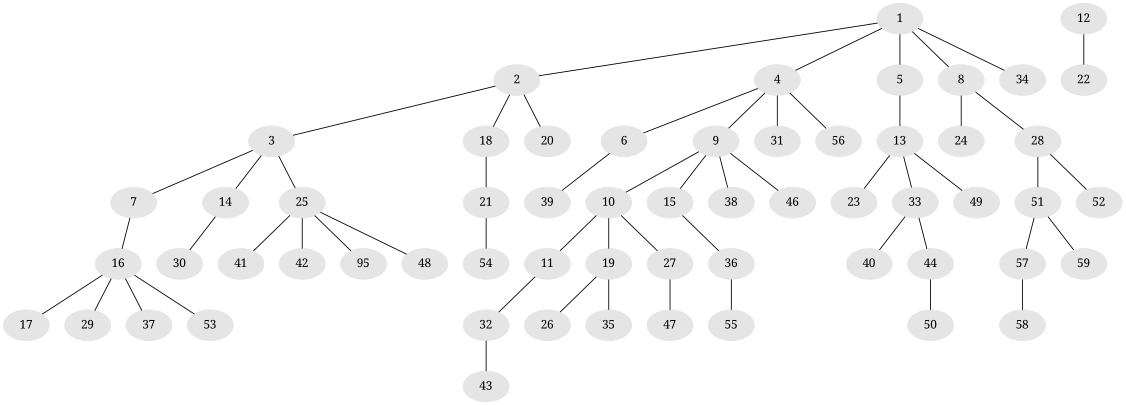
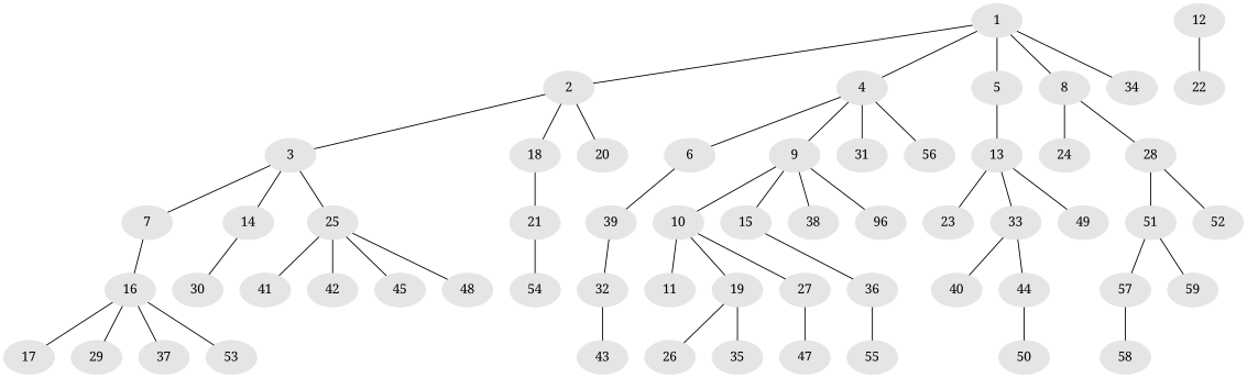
  graph {
    fontname="Noto Serif"
    node [color=gray90 fontname="Noto Serif" style=filled]
    edge [fontname="Noto Serif"]
    1
    2
    4
    5
    8
    34
    3
    18
    20
    6
    9
    31
    56
    13
    24
    28
    7
    14
    25
    21
    16
    30
    41
    42
-   45 [label=95]
+   45
    48
    39
    10
    15
    38
-   46
+   46 [label=96]
    23
    33
    49
    12
    22
    17
    29
    37
    53
    51
    52
    11
    19
    27
    36
    32
    26
    35
    47
    43
    40
    44
    55
    54
    57
    59
    50
    58
    1 -- 2
    1 -- 4
    1 -- 5
    1 -- 8
    1 -- 34
    2 -- 3
    2 -- 18
    2 -- 20
    4 -- 6
    4 -- 9
    4 -- 31
    4 -- 56
    5 -- 13
    8 -- 24
    8 -- 28
    3 -- 7
    3 -- 14
    3 -- 25
    18 -- 21
    6 -- 39
    9 -- 10
    9 -- 15
    9 -- 38
    9 -- 46
    13 -- 23
    13 -- 33
    13 -- 49
    28 -- 51
    28 -- 52
    7 -- 16
    14 -- 30
    25 -- 41
    25 -- 42
    25 -- 45
    25 -- 48
    21 -- 54
    16 -- 17
    16 -- 29
    16 -- 37
    16 -- 53
    10 -- 11
    10 -- 19
    10 -- 27
    15 -- 36
    33 -- 40
    33 -- 44
    12 -- 22
    51 -- 57
    51 -- 59
-   11 -- 32
+   39 -- 32
    19 -- 26
    19 -- 35
    27 -- 47
    36 -- 55
    32 -- 43
    44 -- 50
    57 -- 58
  }
